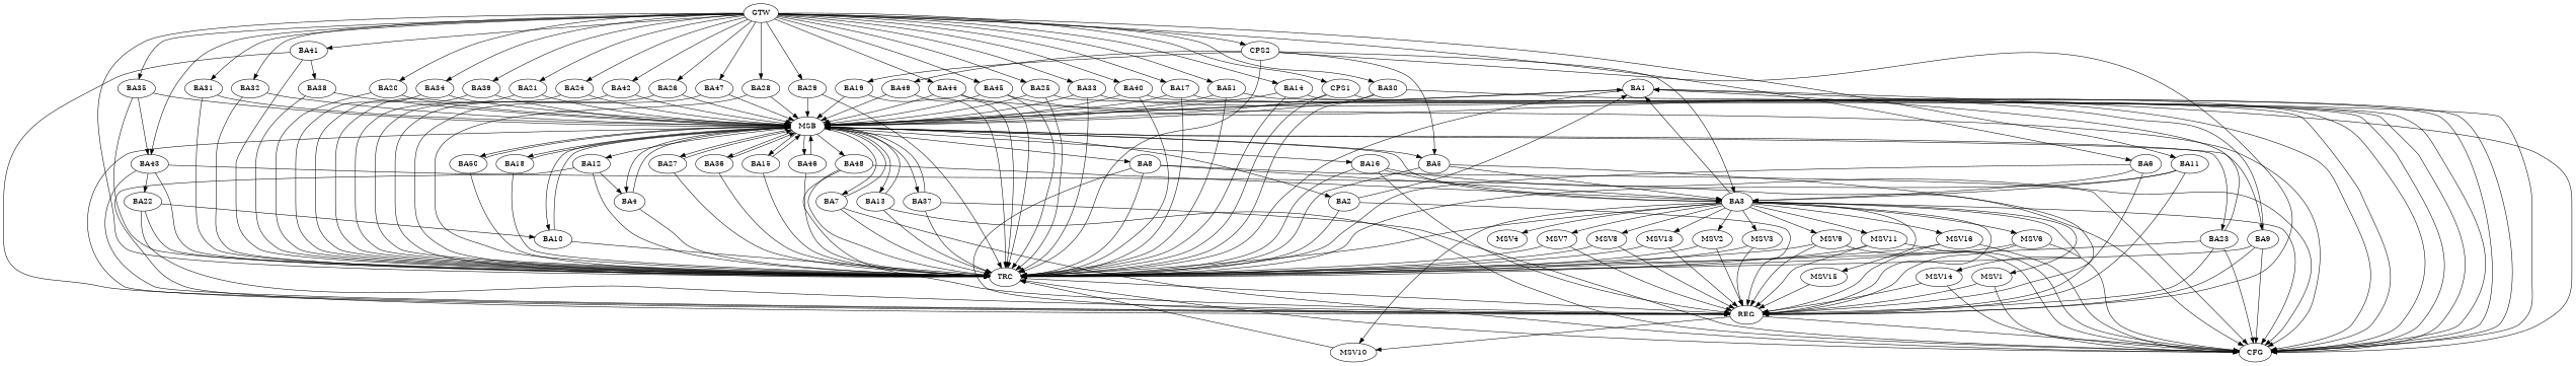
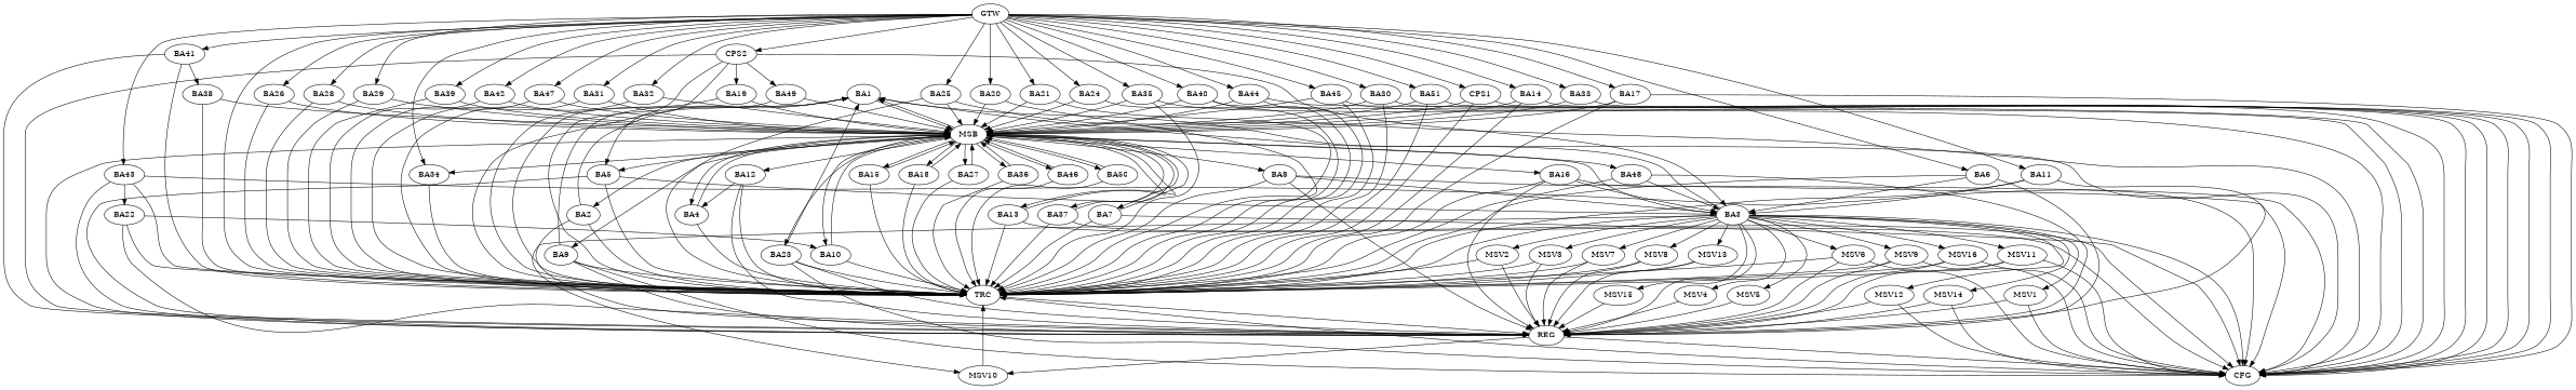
  strict digraph {
    n1 [label=BA1]
    n2 [label=MSB]
    n3 [label=CFG]
    n4 [label=TRC]
    n5 [label=BA2]
    n6 [label=REG]
    n7 [label=BA3]
    n8 [label=BA4]
    n9 [label=BA5]
    n10 [label=BA7]
    n11 [label=BA8]
    n12 [label=BA9]
    n13 [label=BA10]
    n14 [label=BA12]
    n15 [label=BA13]
    n16 [label=BA15]
    n17 [label=BA16]
    n18 [label=BA18]
    n19 [label=BA23]
    n20 [label=BA27]
    n21 [label=BA36]
    n22 [label=BA37]
    n23 [label=BA46]
    n24 [label=BA48]
    n25 [label=BA50]
    n26 [label=MSV10]
    n27 [label=MSV1]
    n28 [label=MSV2]
    n29 [label=MSV3]
    n30 [label=MSV4]
+   n31 [label=MSV5]
    n32 [label=MSV6]
    n33 [label=MSV7]
    n34 [label=MSV8]
    n35 [label=MSV9]
    n36 [label=MSV11]
+   n37 [label=MSV12]
    n38 [label=MSV13]
    n39 [label=MSV14]
    n40 [label=MSV15]
    n41 [label=MSV16]
    n42 [label=BA6]
    n43 [label=BA11]
    n44 [label=BA14]
    n45 [label=BA17]
    n46 [label=BA19]
    n47 [label=BA20]
    n48 [label=BA21]
    n49 [label=BA22]
    n50 [label=BA24]
    n51 [label=BA25]
    n52 [label=BA26]
    n53 [label=BA28]
    n54 [label=BA29]
    n55 [label=BA30]
    n56 [label=BA31]
    n57 [label=BA32]
    n58 [label=BA33]
    n59 [label=BA34]
    n60 [label=BA35]
    n61 [label=BA38]
    n62 [label=BA39]
    n63 [label=BA40]
    n64 [label=BA41]
    n65 [label=BA42]
    n66 [label=BA43]
    n67 [label=BA44]
    n68 [label=BA45]
    n69 [label=BA47]
    n70 [label=BA49]
    n71 [label=BA51]
    n72 [label=CPS1]
    n73 [label=CPS2]
    n74 [label=GTW]
    n1 -> n2
    n1 -> n3
    n1 -> n4
    n2 -> n1
    n2 -> n5
    n2 -> n6
    n2 -> n7
    n2 -> n8
    n2 -> n9
    n2 -> n10
    n2 -> n11
    n2 -> n12
    n2 -> n13
    n2 -> n14
    n2 -> n15
    n2 -> n16
    n2 -> n17
    n2 -> n18
    n2 -> n19
    n2 -> n20
    n2 -> n21
    n2 -> n22
    n2 -> n23
    n2 -> n24
    n2 -> n25
    n3 -> n4
    n4 -> n6
    n5 -> n1
    n5 -> n4
    n5 -> n6
    n6 -> n3
    n6 -> n26
    n7 -> n1
    n7 -> n3
    n7 -> n4
    n7 -> n6
    n7 -> n26
    n7 -> n27
    n7 -> n28
    n7 -> n29
    n7 -> n30
+   n7 -> n31
    n7 -> n32
    n7 -> n33
    n7 -> n34
    n7 -> n35
    n7 -> n36
+   n7 -> n37
    n7 -> n38
    n7 -> n39
    n7 -> n40
    n7 -> n41
    n8 -> n2
    n8 -> n4
    n9 -> n4
    n9 -> n6
    n9 -> n7
    n10 -> n2
    n10 -> n3
    n10 -> n4
    n11 -> n3
    n11 -> n4
    n11 -> n6
    n11 -> n7
    n12 -> n1
    n12 -> n3
    n12 -> n4
    n12 -> n6
    n13 -> n2
    n13 -> n4
    n14 -> n4
    n14 -> n6
    n14 -> n8
    n15 -> n2
    n15 -> n3
    n15 -> n4
    n16 -> n2
    n16 -> n4
    n17 -> n3
    n17 -> n4
    n17 -> n6
    n17 -> n7
    n18 -> n2
    n18 -> n4
    n19 -> n1
    n19 -> n3
    n19 -> n4
    n19 -> n6
    n20 -> n2
    n20 -> n4
    n21 -> n2
    n21 -> n4
    n22 -> n2
    n22 -> n3
    n22 -> n4
    n23 -> n2
    n23 -> n4
    n24 -> n4
    n24 -> n6
    n24 -> n7
    n25 -> n2
    n25 -> n4
    n26 -> n4
    n27 -> n3
    n27 -> n6
    n28 -> n4
    n28 -> n6
    n29 -> n4
    n29 -> n6
+   n30 -> n6
+   n31 -> n6
    n32 -> n3
    n32 -> n4
    n32 -> n6
    n33 -> n4
    n33 -> n6
    n34 -> n4
    n34 -> n6
    n35 -> n3
    n35 -> n4
    n35 -> n6
    n36 -> n3
    n36 -> n4
    n36 -> n6
+   n37 -> n3
+   n37 -> n6
    n38 -> n4
    n38 -> n6
    n39 -> n3
    n39 -> n6
    n40 -> n6
    n41 -> n3
    n41 -> n4
    n41 -> n6
    n42 -> n4
    n42 -> n6
    n42 -> n7
    n43 -> n4
    n43 -> n6
    n43 -> n7
    n44 -> n2
    n44 -> n3
    n44 -> n4
    n45 -> n2
    n45 -> n3
    n45 -> n4
    n46 -> n2
    n46 -> n4
    n47 -> n2
    n47 -> n4
    n48 -> n2
    n48 -> n4
    n49 -> n4
    n49 -> n6
    n49 -> n13
    n50 -> n2
    n50 -> n4
    n51 -> n2
    n51 -> n3
    n51 -> n4
    n52 -> n2
    n52 -> n4
    n53 -> n2
    n53 -> n4
    n54 -> n2
    n54 -> n4
    n55 -> n2
    n55 -> n3
    n55 -> n4
    n56 -> n2
    n56 -> n4
    n57 -> n2
    n57 -> n4
    n58 -> n2
    n58 -> n3
-   n58 -> n4
-   n59 -> n2
+   n2 -> n59
    n59 -> n4
    n60 -> n2
-   n60 -> n66
+   n60 -> n3
    n60 -> n4
    n61 -> n2
    n61 -> n4
    n62 -> n2
    n62 -> n4
    n63 -> n2
    n63 -> n3
    n63 -> n4
    n64 -> n4
    n64 -> n6
    n64 -> n61
    n65 -> n2
    n65 -> n4
    n66 -> n3
    n66 -> n4
    n66 -> n6
    n66 -> n49
    n67 -> n2
    n67 -> n3
    n67 -> n4
    n68 -> n2
    n68 -> n3
    n68 -> n4
    n69 -> n2
    n69 -> n4
    n70 -> n2
    n70 -> n4
    n71 -> n2
    n71 -> n3
    n71 -> n4
    n72 -> n2
    n72 -> n3
    n72 -> n4
    n73 -> n4
    n73 -> n6
    n73 -> n7
    n73 -> n9
    n73 -> n46
    n73 -> n70
    n74 -> n4
    n74 -> n42
    n74 -> n43
    n74 -> n44
    n74 -> n45
    n74 -> n47
    n74 -> n48
    n74 -> n50
    n74 -> n51
    n74 -> n52
    n74 -> n53
    n74 -> n54
    n74 -> n55
    n74 -> n56
    n74 -> n57
    n74 -> n58
    n74 -> n59
    n74 -> n60
    n74 -> n62
    n74 -> n63
    n74 -> n64
    n74 -> n65
    n74 -> n66
    n74 -> n67
    n74 -> n68
    n74 -> n69
    n74 -> n71
    n74 -> n72
    n74 -> n73
  }
